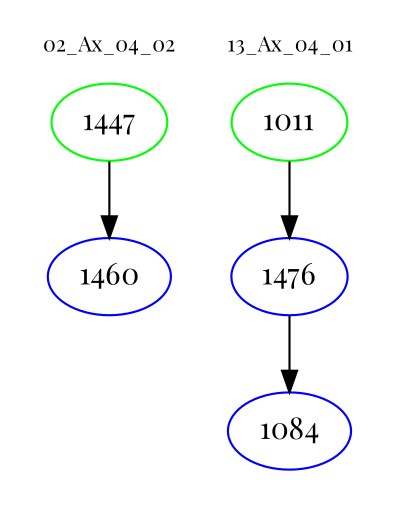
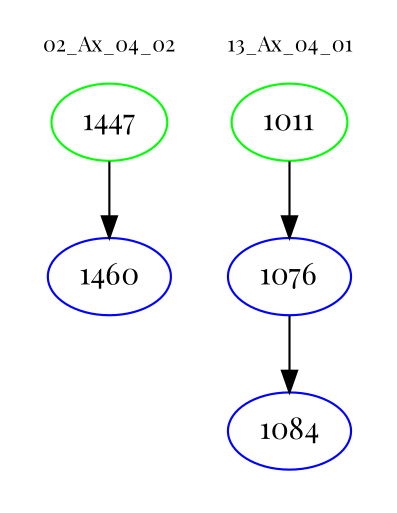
  digraph {
    fontname="Playfair Display"
    node [color=blue fontname="Playfair Display"]
    edge [color=black fontname="Playfair Display"]
    n1 [color=green label=1447]
    n2 [label=1460]
    n3 [color=green label=1011]
-   n4 [label=1476]
+   n4 [label=1076]
    n5 [label=1084]
    subgraph cluster_1 {
      color=white
      fontsize=10
      label="02_Ax_04_02"
      n1
      n2
    }
    subgraph cluster_2 {
      color=white
      fontsize=10
      label="13_Ax_04_01"
      n3
      n4
      n5
    }
    n1 -> n2
    n3 -> n4
    n4 -> n5
  }
